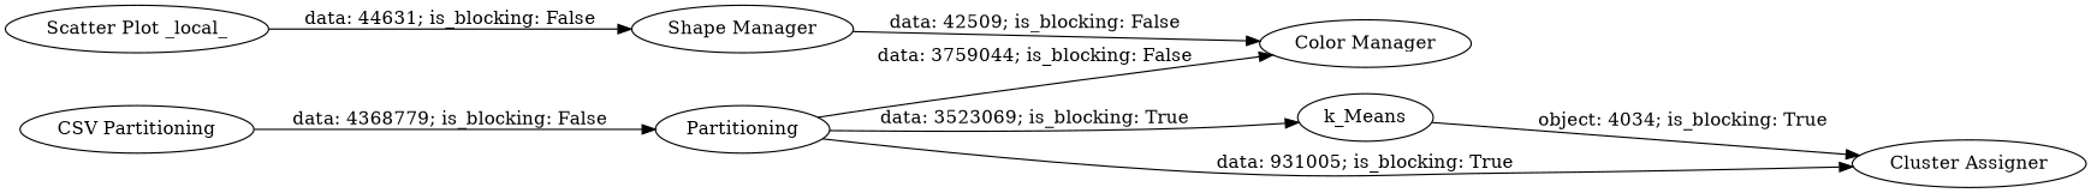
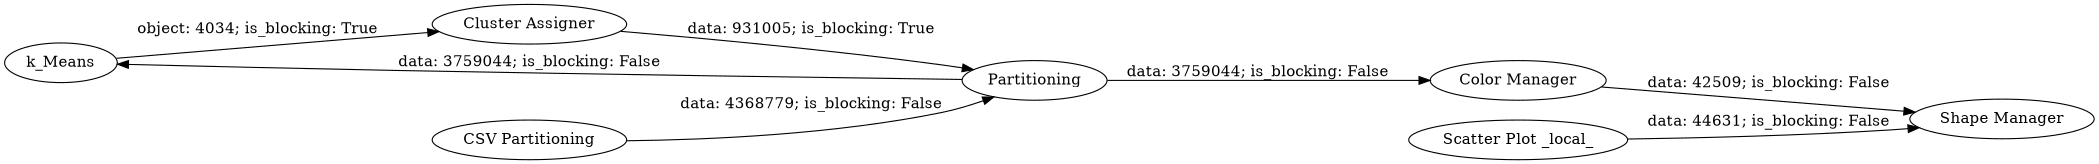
  digraph {
    fontname="DejaVu Serif"
    rankdir=LR
    node [fontname="DejaVu Serif"]
    edge [fontname="DejaVu Serif"]
    n1 [label=k_Means]
    n2 [label="Cluster Assigner"]
    n3 [label="Color Manager"]
    n4 [label="Shape Manager"]
    n5 [label="Scatter Plot _local_"]
    n6 [label="CSV Partitioning"]
    n7 [label=Partitioning]
    n1 -> n2 [label="object: 4034; is_blocking: True"]
-   n4 -> n3 [label="data: 42509; is_blocking: False"]
+   n3 -> n4 [label="data: 42509; is_blocking: False"]
    n5 -> n4 [label="data: 44631; is_blocking: False"]
    n6 -> n7 [label="data: 4368779; is_blocking: False"]
-   n7 -> n1 [label="data: 3523069; is_blocking: True"]
-   n7 -> n2 [label="data: 931005; is_blocking: True"]
+   n7 -> n1 [label="data: 3759044; is_blocking: False"]
+   n2 -> n7 [label="data: 931005; is_blocking: True"]
    n7 -> n3 [label="data: 3759044; is_blocking: False"]
  }
